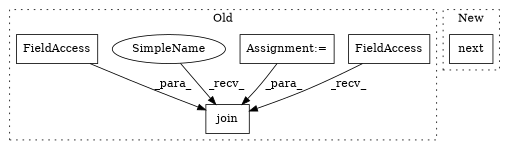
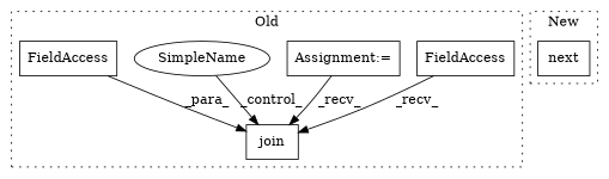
  digraph {
    node [a=32 l="5,1" shape=box]
    n1 [label=join s="6180,6214"]
    n2 [a=22 l=7 label=FieldAccess s=6172]
    n3 [a=7 l=1 label="Assignment:=" s=5989]
    n4 [a=42 label=SimpleName shape=ellipse l=""]
    n5 [a=22 l=16 label=FieldAccess s=6185]
    n6 [label=next s="5168,5180"]
    subgraph cluster_1 {
      label=Old
      style=dotted
      n1
      n2
      n3
      n4
      n5
    }
    subgraph cluster_2 {
      label=New
      style=dotted
      n6
    }
    n2 -> n1 [label=_recv_]
-   n3 -> n1 [label=_para_]
-   n4 -> n1 [label=_recv_]
+   n3 -> n1 [label=_recv_]
+   n4 -> n1 [label=_control_]
    n5 -> n1 [label=_para_]
  }
